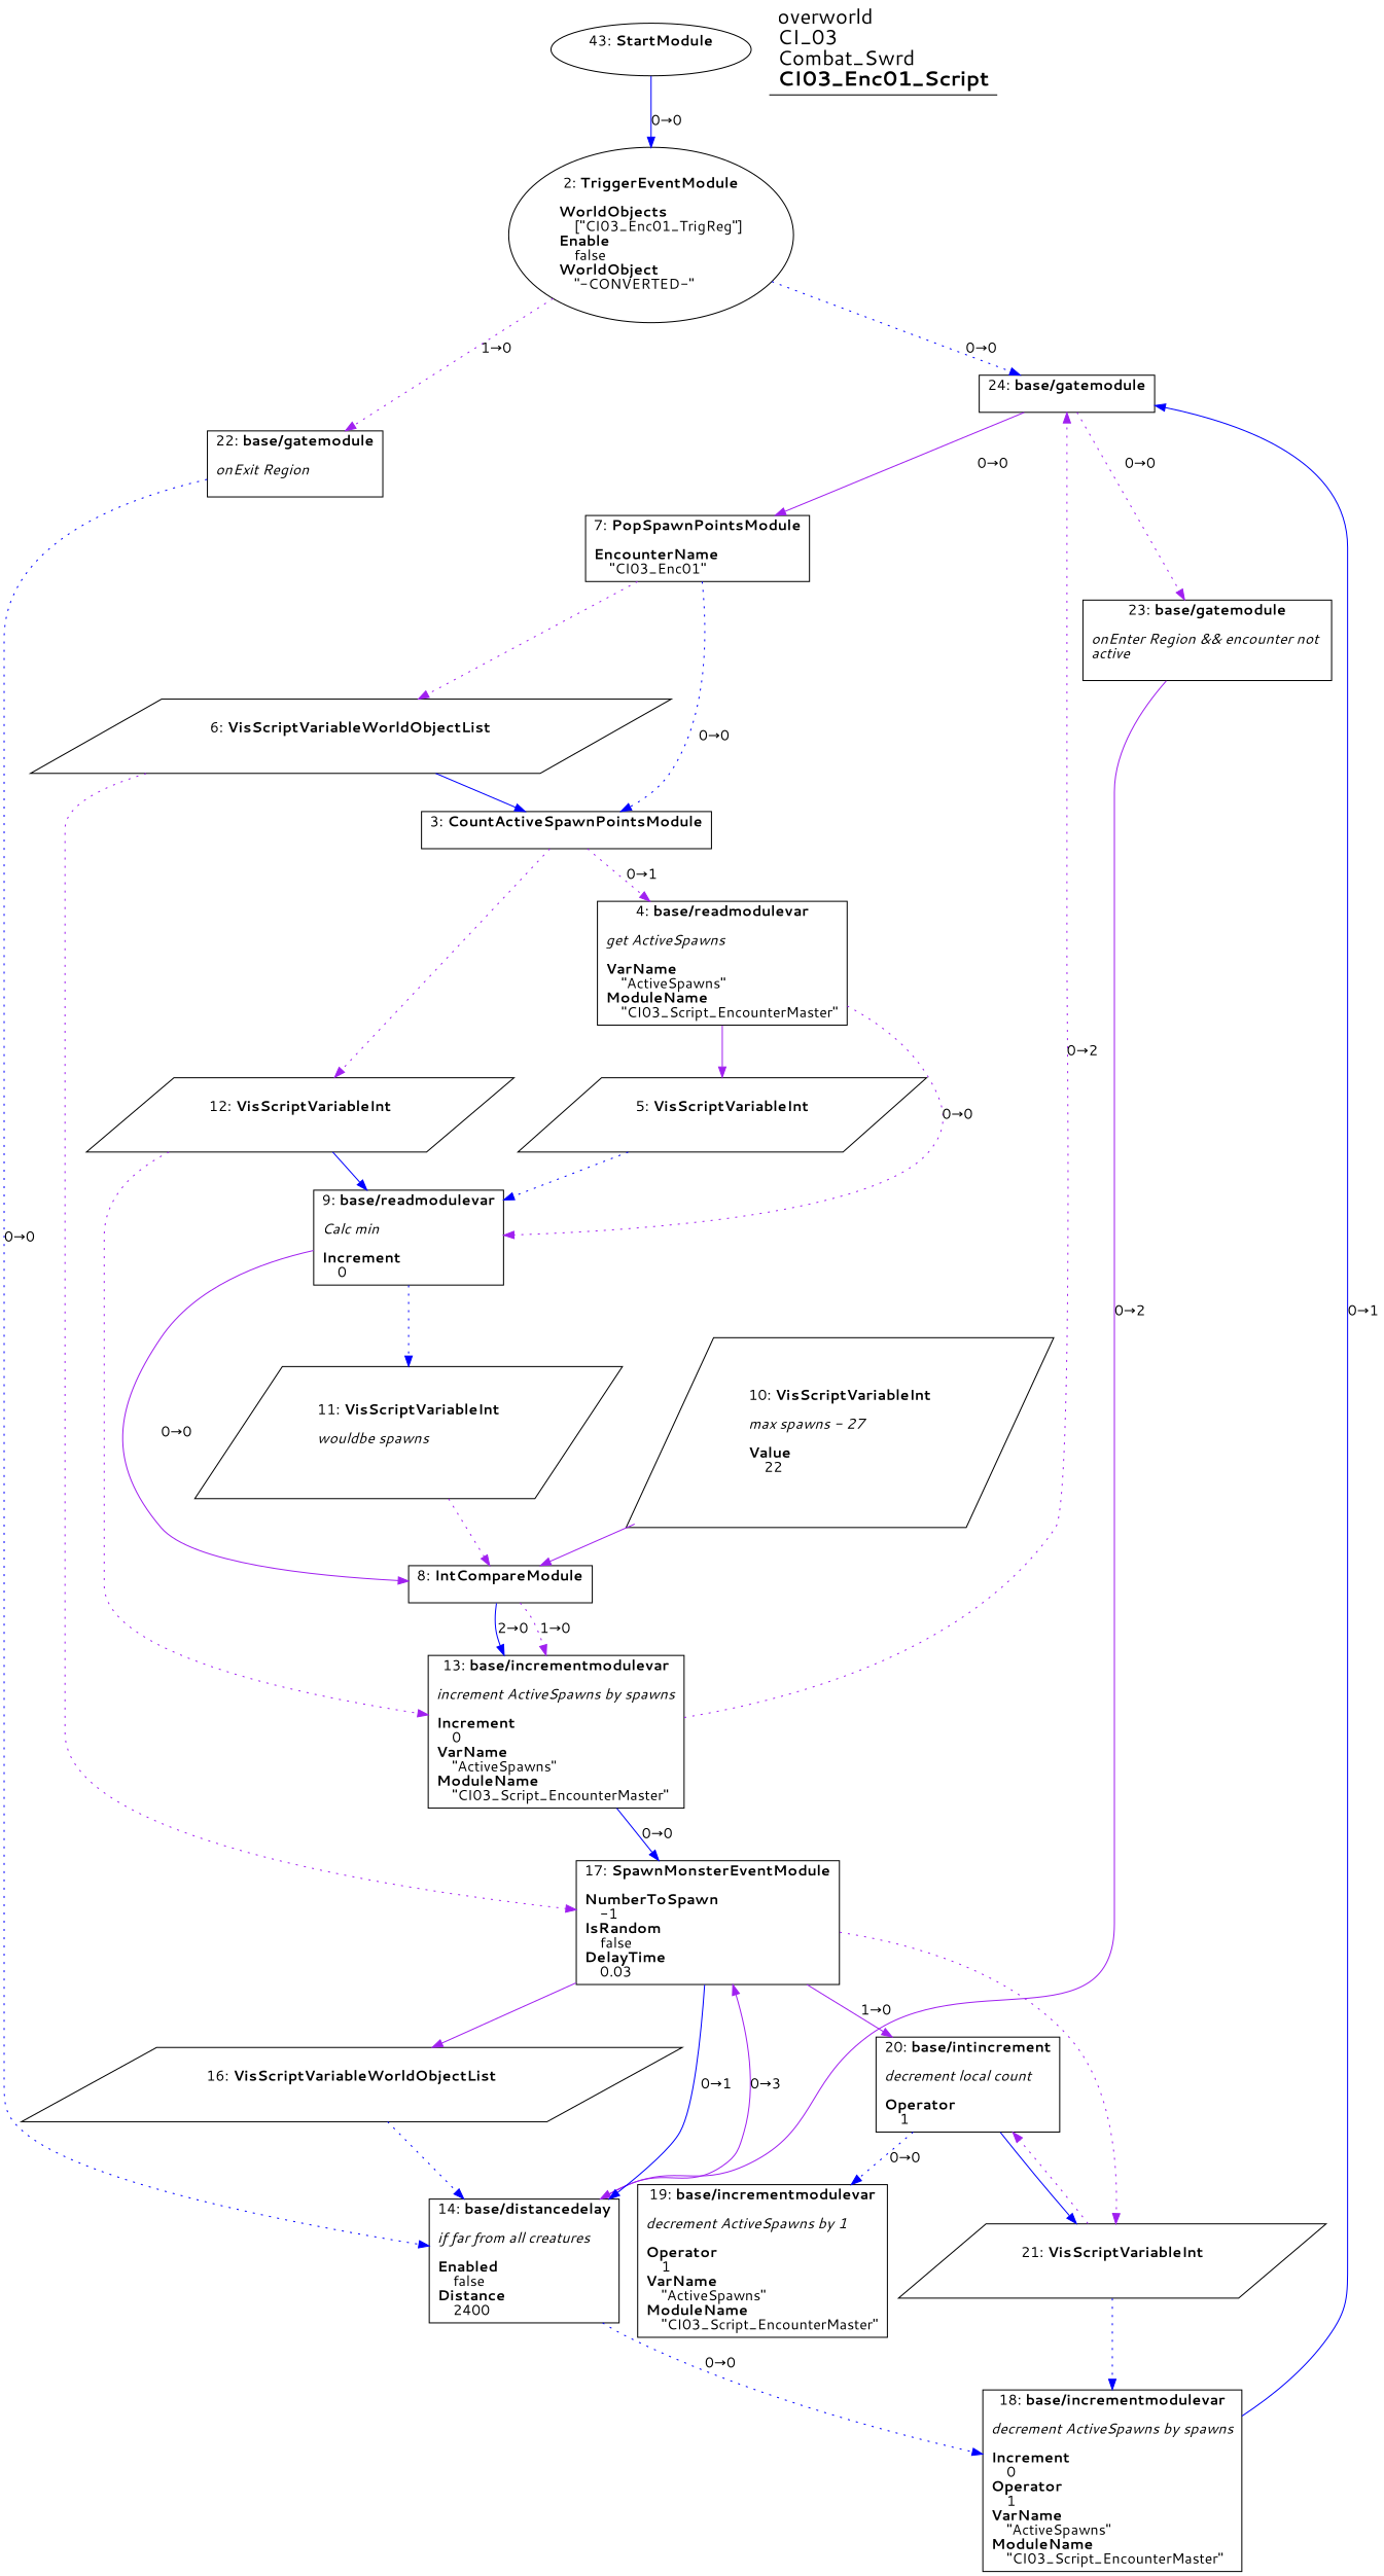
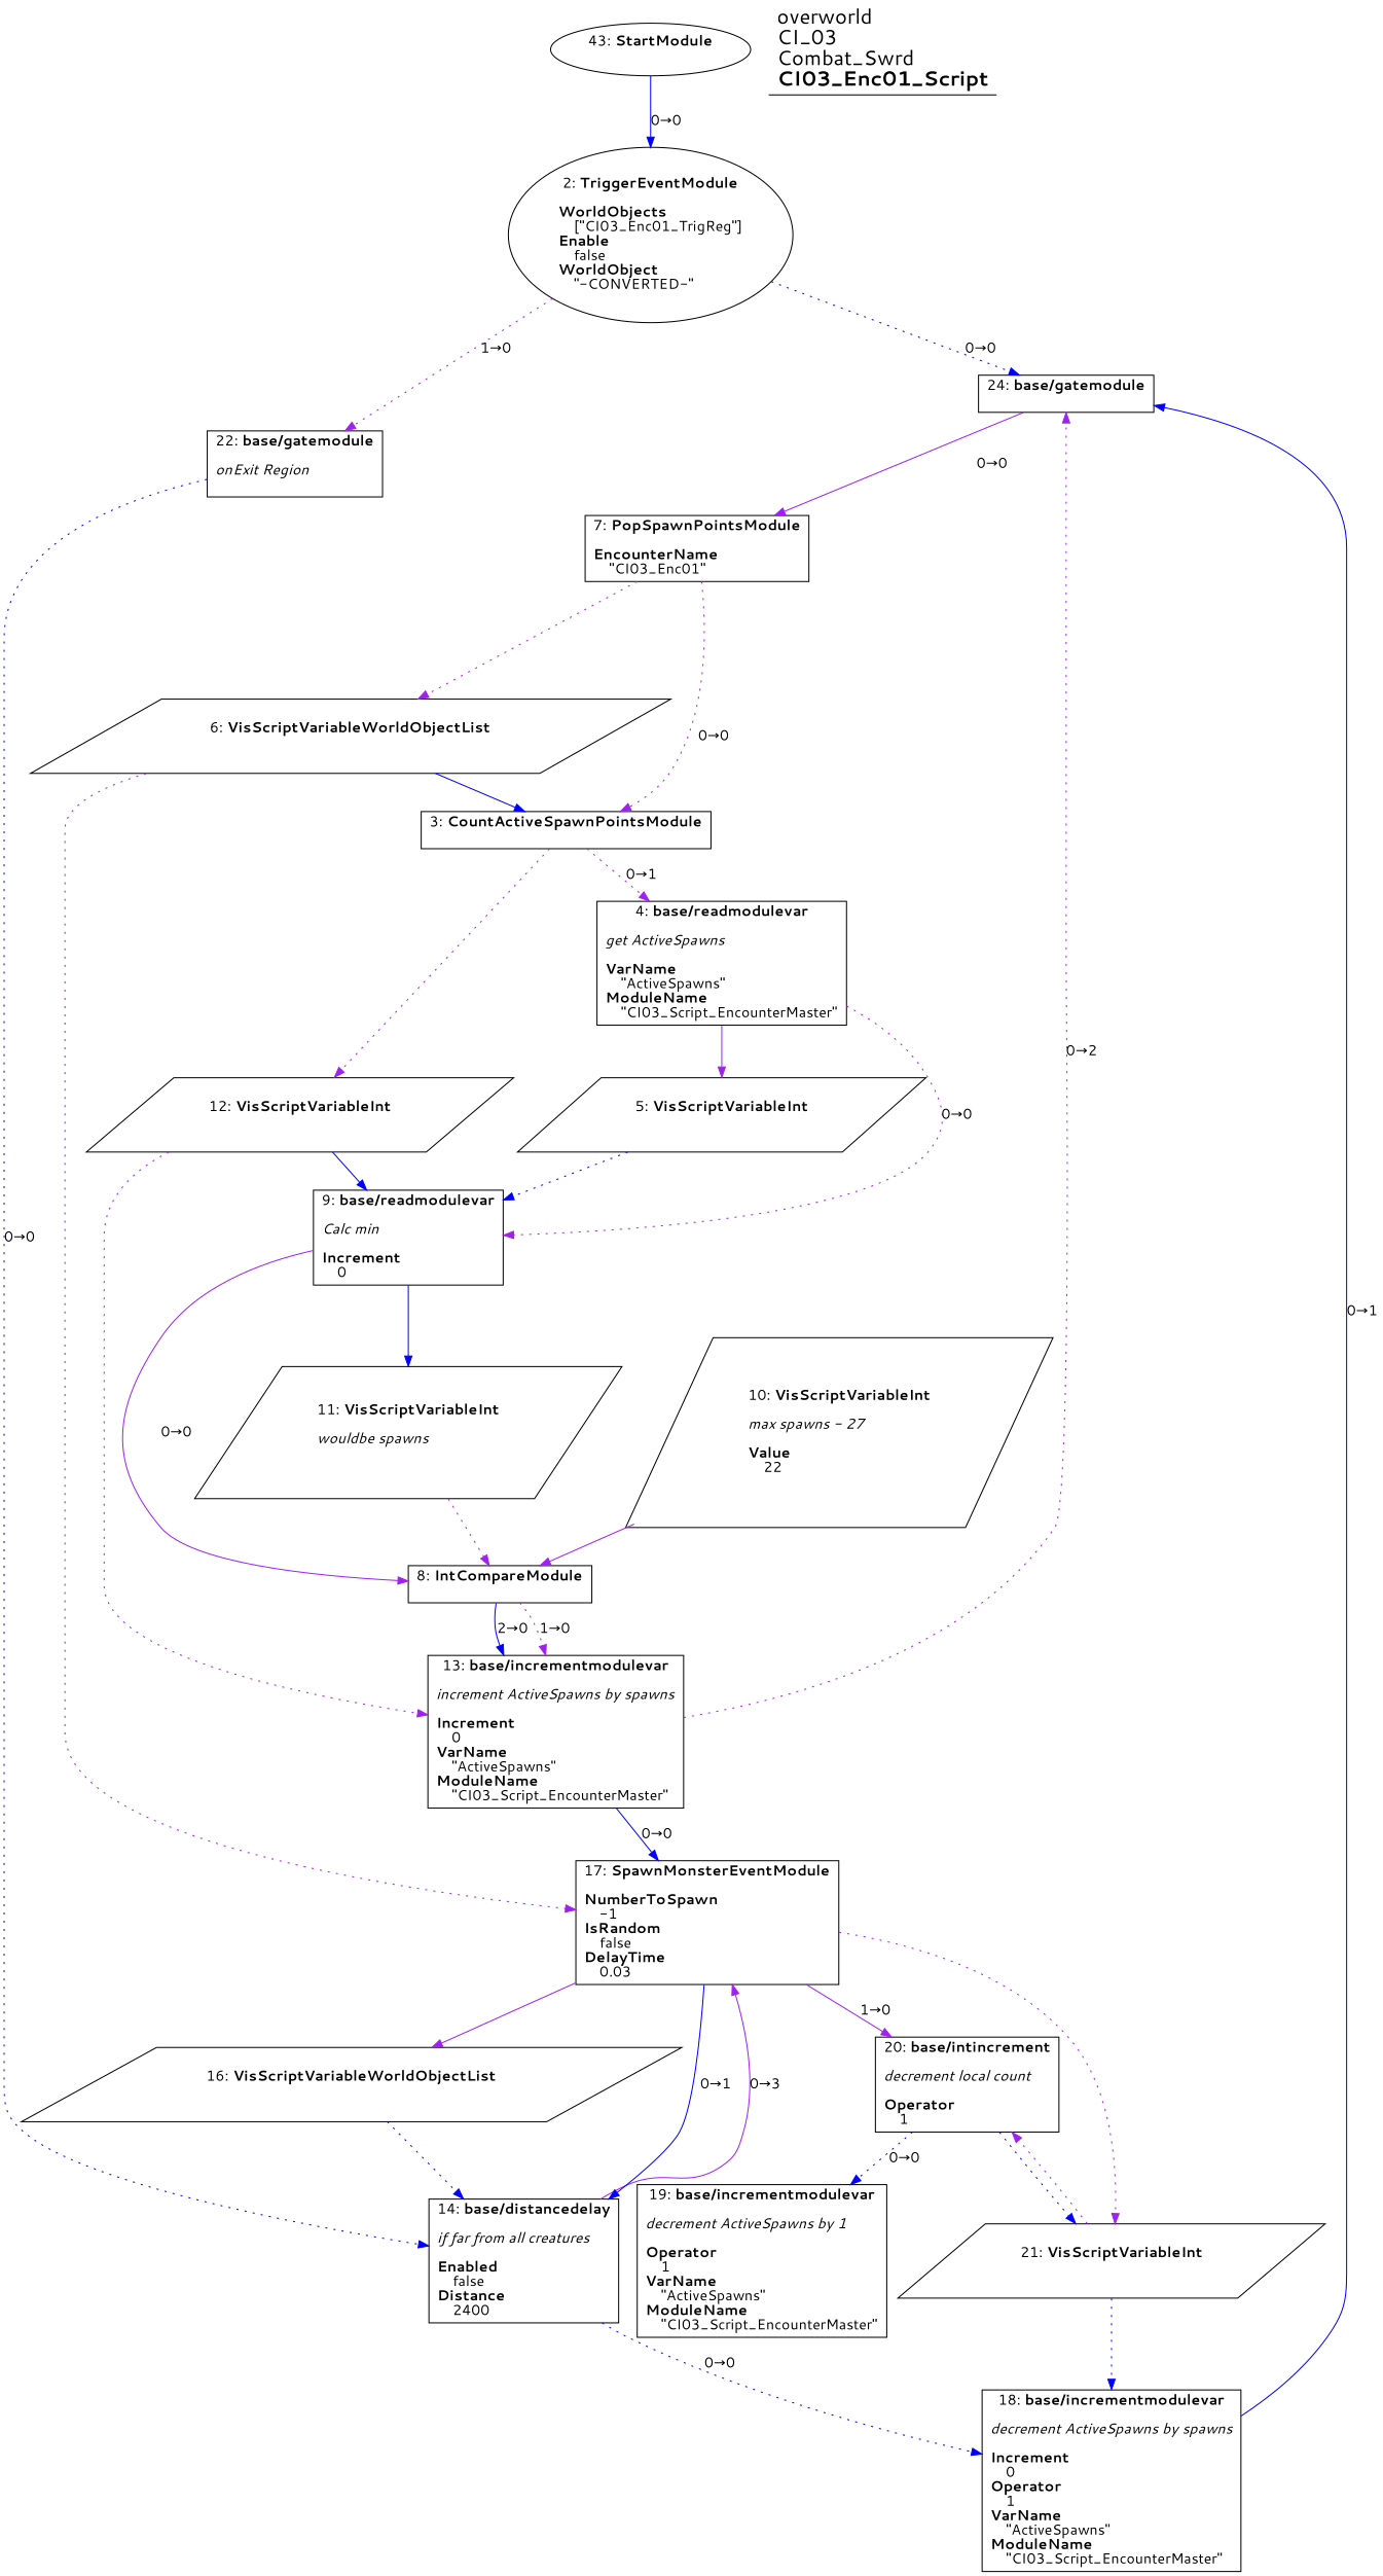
  digraph {
    fontname="Segoe UI"
    splines=spline
    node [fontname="Segoe UI" shape=box]
    edge [color=purple fontname="Segoe UI" style=dotted]
    n1 [label=<2: <b>TriggerEventModule</b><br/><br/><b>WorldObjects</b><br align="left"/>    [&quot;CI03_Enc01_TrigReg&quot;]<br align="left"/><b>Enable</b><br align="left"/>    false<br align="left"/><b>WorldObject</b><br align="left"/>    &quot;-CONVERTED-&quot;<br align="left"/>> shape=oval]
    n2 [label=<24: <b>base/gatemodule</b><br/><br/>>]
    n3 [label=<22: <b>base/gatemodule</b><br/><br/><i>onExit Region<br align="left"/></i><br align="left"/>>]
    n4 [label=<7: <b>PopSpawnPointsModule</b><br/><br/><b>EncounterName</b><br align="left"/>    &quot;CI03_Enc01&quot;<br align="left"/>>]
-   n5 [label=<23: <b>base/gatemodule</b><br/><br/><i>onEnter Region &amp;&amp; encounter not <br align="left"/>active<br align="left"/></i><br align="left"/>>]
    n6 [label=<14: <b>base/distancedelay</b><br/><br/><i>if far from all creatures<br align="left"/></i><br align="left"/><b>Enabled</b><br align="left"/>    false<br align="left"/><b>Distance</b><br align="left"/>    2400<br align="left"/>>]
    n7 [label=<3: <b>CountActiveSpawnPointsModule</b><br/><br/>>]
    n8 [label=<6: <b>VisScriptVariableWorldObjectList</b><br/><br/>> shape=parallelogram]
    n9 [label=<17: <b>SpawnMonsterEventModule</b><br/><br/><b>NumberToSpawn</b><br align="left"/>    -1<br align="left"/><b>IsRandom</b><br align="left"/>    false<br align="left"/><b>DelayTime</b><br align="left"/>    0.03<br align="left"/>>]
    n10 [label=<18: <b>base/incrementmodulevar</b><br/><br/><i>decrement ActiveSpawns by spawns<br align="left"/></i><br align="left"/><b>Increment</b><br align="left"/>    0<br align="left"/><b>Operator</b><br align="left"/>    1<br align="left"/><b>VarName</b><br align="left"/>    &quot;ActiveSpawns&quot;<br align="left"/><b>ModuleName</b><br align="left"/>    &quot;CI03_Script_EncounterMaster&quot;<br align="left"/>>]
    n11 [label=<4: <b>base/readmodulevar</b><br/><br/><i>get ActiveSpawns<br align="left"/></i><br align="left"/><b>VarName</b><br align="left"/>    &quot;ActiveSpawns&quot;<br align="left"/><b>ModuleName</b><br align="left"/>    &quot;CI03_Script_EncounterMaster&quot;<br align="left"/>>]
    n12 [label=<12: <b>VisScriptVariableInt</b><br/><br/>> shape=parallelogram]
    n13 [label=<9: <b>base/readmodulevar</b><br/><br/><i>Calc min<br align="left"/></i><br align="left"/><b>Increment</b><br align="left"/>    0<br align="left"/>>]
    n14 [label=<5: <b>VisScriptVariableInt</b><br/><br/>> shape=parallelogram]
    n15 [label=<13: <b>base/incrementmodulevar</b><br/><br/><i>increment ActiveSpawns by spawns<br align="left"/></i><br align="left"/><b>Increment</b><br align="left"/>    0<br align="left"/><b>VarName</b><br align="left"/>    &quot;ActiveSpawns&quot;<br align="left"/><b>ModuleName</b><br align="left"/>    &quot;CI03_Script_EncounterMaster&quot;<br align="left"/>>]
    n16 [label=<8: <b>IntCompareModule</b><br/><br/>>]
    n17 [label=<11: <b>VisScriptVariableInt</b><br/><br/><i>wouldbe spawns<br align="left"/></i><br align="left"/>> shape=parallelogram]
    n18 [label=<16: <b>VisScriptVariableWorldObjectList</b><br/><br/>> shape=parallelogram]
    n19 [label=<20: <b>base/intincrement</b><br/><br/><i>decrement local count<br align="left"/></i><br align="left"/><b>Operator</b><br align="left"/>    1<br align="left"/>>]
    n20 [label=<21: <b>VisScriptVariableInt</b><br/><br/>> shape=parallelogram]
    n21 [label=<10: <b>VisScriptVariableInt</b><br/><br/><i>max spawns - 27<br align="left"/></i><br align="left"/><b>Value</b><br align="left"/>    22<br align="left"/>> shape=parallelogram]
    n22 [label=<19: <b>base/incrementmodulevar</b><br/><br/><i>decrement ActiveSpawns by 1<br align="left"/></i><br align="left"/><b>Operator</b><br align="left"/>    1<br align="left"/><b>VarName</b><br align="left"/>    &quot;ActiveSpawns&quot;<br align="left"/><b>ModuleName</b><br align="left"/>    &quot;CI03_Script_EncounterMaster&quot;<br align="left"/>>]
    n23 [label=<43: <b>StartModule</b><br/><br/>> shape=oval]
    n24 [label=<<font point-size="20">overworld<br align="left"/>CI_03<br align="left"/>Combat_Swrd<br align="left"/><b>CI03_Enc01_Script</b><br align="left"/></font>> shape=underline]
    n1 -> n2 [color=blue label="0→0"]
    n1 -> n3 [label="1→0"]
    n2 -> n4 [label="0→0" style=solid]
-   n2 -> n5 [label="0→0"]
    n3 -> n6 [color=blue label="0→0"]
-   n4 -> n7 [color=blue label="0→0"]
+   n4 -> n7 [label="0→0"]
    n4 -> n8
-   n5 -> n6 [label="0→2" style=solid]
    n6 -> n9 [label="0→3" style=solid]
    n6 -> n10 [color=blue label="0→0"]
    n7 -> n11 [label="0→1"]
    n7 -> n12
    n8 -> n7 [color=blue style=solid]
    n8 -> n9
    n9 -> n6 [color=blue label="0→1" style=solid]
    n9 -> n18 [style=solid]
    n9 -> n19 [label="1→0" style=solid]
    n9 -> n20
    n10 -> n2 [color=blue label="0→1" style=solid]
    n11 -> n13 [label="0→0"]
    n11 -> n14 [style=solid]
    n12 -> n13 [color=blue style=solid]
    n12 -> n15
    n13 -> n16 [label="0→0" style=solid]
-   n13 -> n17 [color=blue]
+   n13 -> n17 [color=blue style=solid]
    n14 -> n13 [color=blue]
    n15 -> n2 [label="0→2"]
    n15 -> n9 [color=blue label="0→0" style=solid]
    n16 -> n15 [label="1→0"]
    n16 -> n15 [color=blue label="2→0" style=solid]
    n17 -> n16
    n18 -> n6 [color=blue]
-   n19 -> n20 [color=blue style=solid]
+   n19 -> n20 [color=blue]
    n19 -> n22 [color=blue label="0→0"]
    n20 -> n10 [color=blue]
    n20 -> n19
    n21 -> n16 [style=solid]
    n23 -> n1 [color=blue label="0→0" style=solid]
  }
